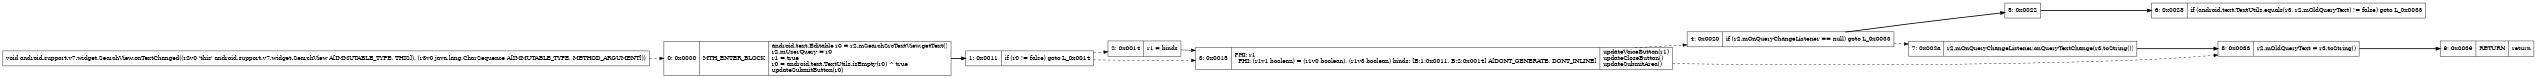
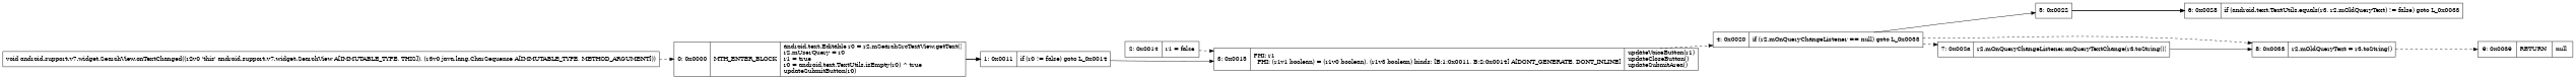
  digraph {
    fontname="DejaVu Serif"
    rankdir=LR
    node [fontname="DejaVu Serif" shape=record]
    edge [fontname="DejaVu Serif" style=dashed]
    n1 [label="{0\:\ 0x0000|MTH_ENTER_BLOCK\l|android.text.Editable r0 = r2.mSearchSrcTextView.getText()\lr2.mUserQuery = r0\lr1 = true\lr0 = android.text.TextUtils.isEmpty(r0) ^ true\lupdateSubmitButton(r0)\l}"]
    n2 [label="{1\:\ 0x0011|if (r0 != false) goto L_0x0014\l}"]
-   n3 [label="{2\:\ 0x0014|r1 = binds\l}"]
+   n3 [label="{2\:\ 0x0014|r1 = false\l}"]
    n4 [label="{3\:\ 0x0015|PHI: r1 \l  PHI: (r1v1 boolean) = (r1v0 boolean), (r1v3 boolean) binds: [B:1:0x0011, B:2:0x0014] A[DONT_GENERATE, DONT_INLINE]\l|updateVoiceButton(r1)\lupdateCloseButton()\lupdateSubmitArea()\l}"]
    n5 [label="{4\:\ 0x0020|if (r2.mOnQueryChangeListener == null) goto L_0x0033\l}"]
    n6 [label="{5\:\ 0x0022}"]
    n7 [label="{8\:\ 0x0033|r2.mOldQueryText = r3.toString()\l}"]
    n8 [label="{7\:\ 0x002a|r2.mOnQueryChangeListener.onQueryTextChange(r3.toString())\l}"]
    n9 [label="{6\:\ 0x0028|if (android.text.TextUtils.equals(r3, r2.mOldQueryText) != false) goto L_0x0033\l}"]
-   n10 [label="{9\:\ 0x0039|RETURN\l|return\l}"]
+   n10 [label="{9\:\ 0x0039|RETURN\l|null\l}"]
    n11 [label="{void android.support.v7.widget.SearchView.onTextChanged((r2v0 'this' android.support.v7.widget.SearchView A[IMMUTABLE_TYPE, THIS]), (r3v0 java.lang.CharSequence A[IMMUTABLE_TYPE, METHOD_ARGUMENT])) }"]
    n1 -> n2 [style=bold]
-   n2 -> n3
-   n2 -> n4
-   n3 -> n4 [style=solid]
+   n2 -> n4 [style=solid]
+   n3 -> n4
    n4 -> n5
-   n5 -> n6 [style=bold]
-   n4 -> n7
+   n5 -> n6 [style=solid]
+   n5 -> n7
    n5 -> n8
    n6 -> n9 [style=bold]
-   n7 -> n10 [style=bold]
-   n8 -> n7 [style=bold]
+   n7 -> n10
+   n8 -> n7 [style=solid]
    n11 -> n1
  }
